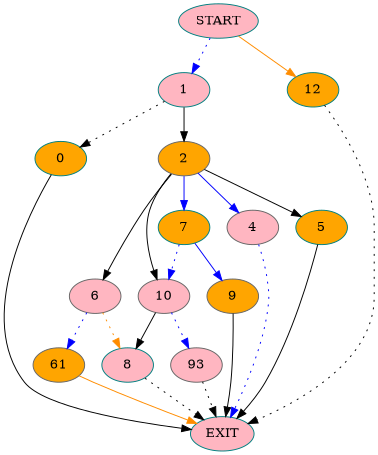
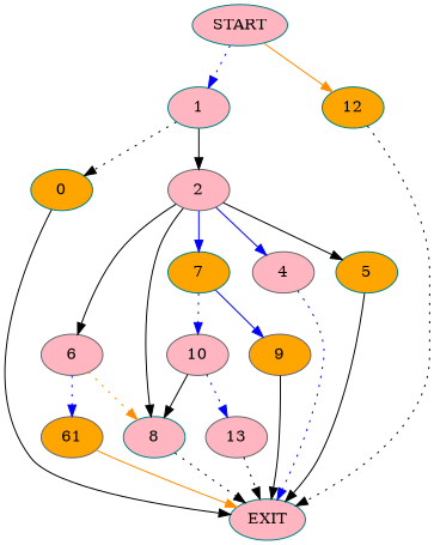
  digraph {
    node [color=teal fillcolor=lightpink style=filled]
    edge [color=black style=solid]
    n1 [label=START]
    1
    12 [fillcolor=orange]
-   2 [color=gray40 fillcolor=orange]
+   2 [color=gray40]
    n5 [fillcolor=orange label=0]
    n6 [label=EXIT]
    4 [color=gray40]
    5 [fillcolor=orange]
    6 [color=gray40]
    7 [fillcolor=orange]
    8
    n12 [color=gray40 fillcolor=orange label=61]
    9 [color=gray40 fillcolor=orange]
    10 [color=gray40]
-   13 [color=gray40 label=93]
+   13 [color=gray40]
    n1 -> 1 [color=blue style=dotted]
    n1 -> 12 [color=darkorange]
    1 -> 2
    1 -> n5 [style=dotted]
    12 -> n6 [style=dotted]
    2 -> 4 [color=blue]
    2 -> 5
    2 -> 6
    2 -> 7 [color=blue]
-   2 -> 10
+   2 -> 8
    n5 -> n6
    4 -> n6 [color=blue style=dotted]
    5 -> n6
    6 -> 8 [color=darkorange style=dotted]
    6 -> n12 [color=blue style=dotted]
    7 -> 9 [color=blue]
    7 -> 10 [color=blue style=dotted]
    8 -> n6 [style=dotted]
    n12 -> n6 [color=darkorange]
    9 -> n6
    10 -> 8
    10 -> 13 [color=blue style=dotted]
    13 -> n6 [style=dotted]
  }
